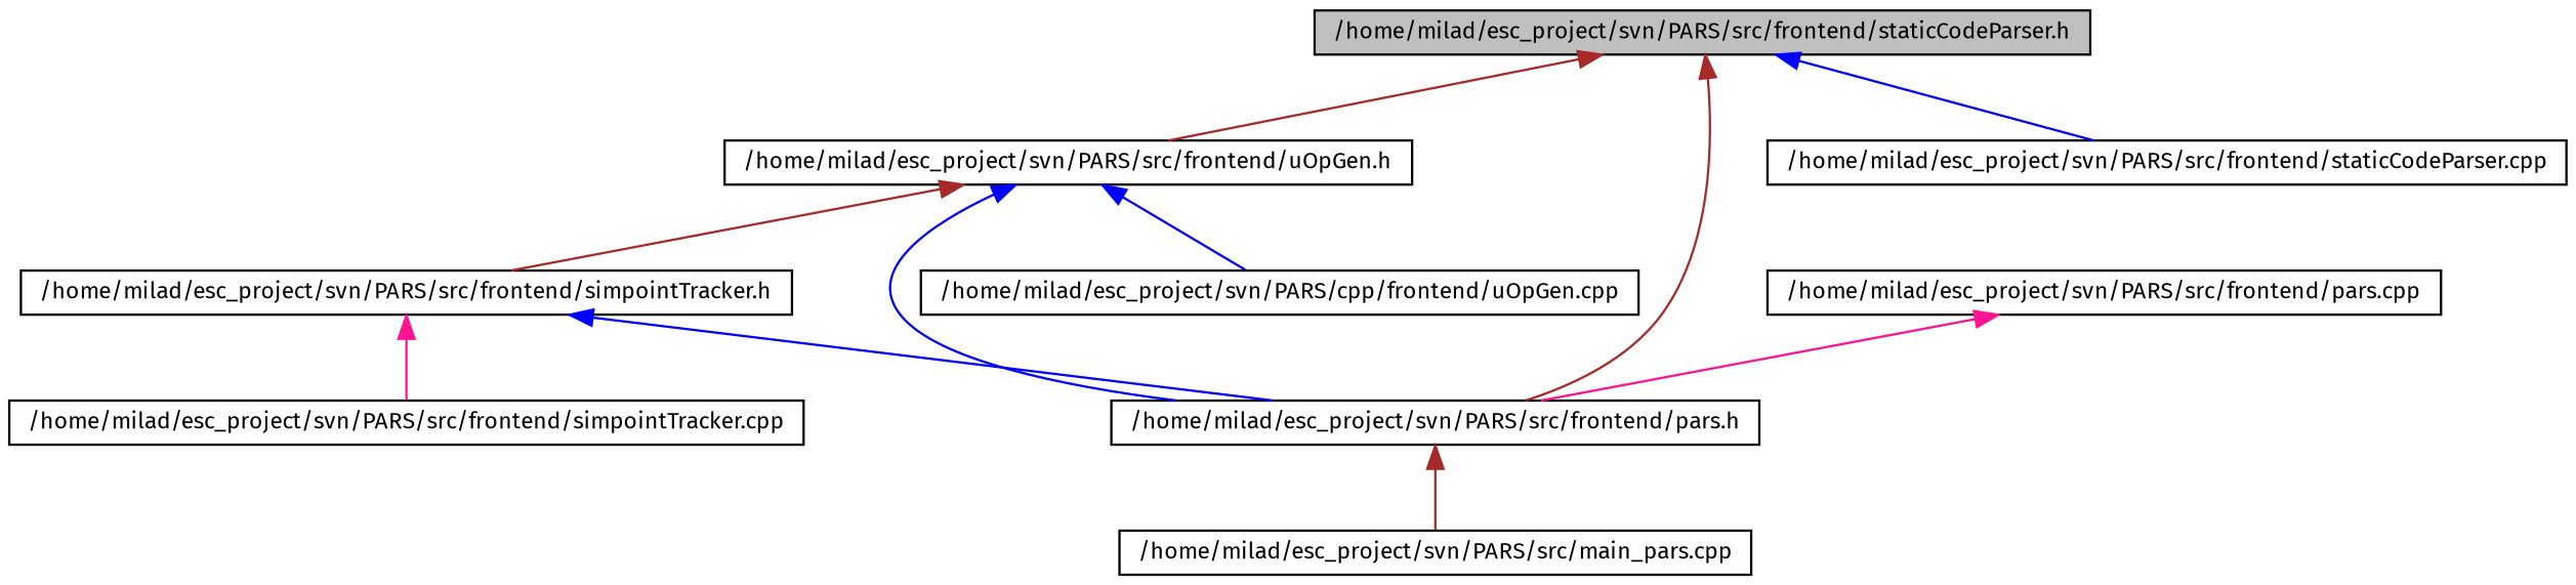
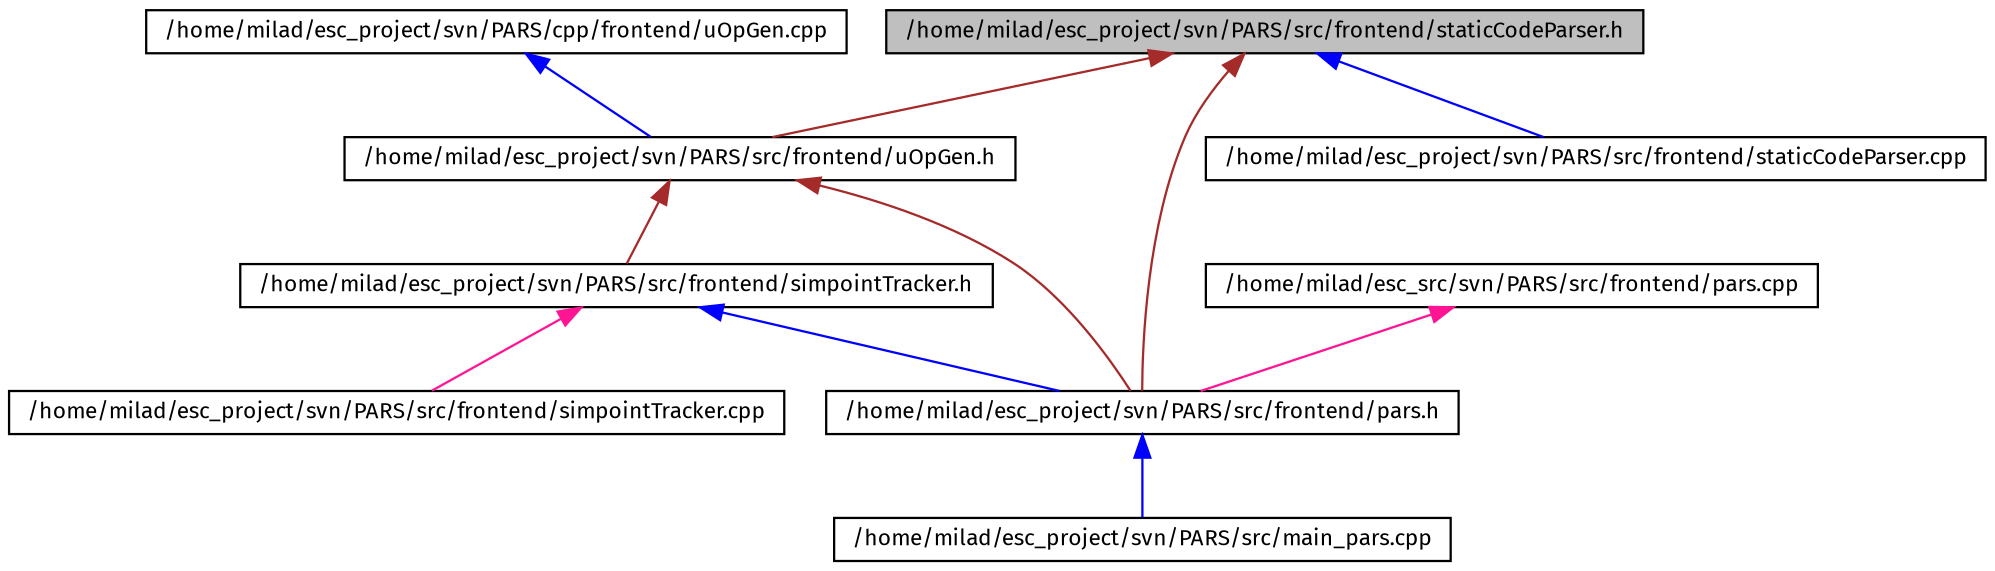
  digraph {
    fontname="Fira Sans"
    node [color=black fillcolor=white fontname="Fira Sans" fontsize=10 shape=record style=filled]
    edge [color=blue dir=back fontname="Fira Sans" fontsize=10 labelfontname=Helvetica labelfontsize=10 style=solid]
    n1 [fillcolor=grey75 fontcolor=black height=0.2 label="/home/milad/esc_project/svn/PARS/src/frontend/staticCodeParser.h" width=0.4]
    n2 [height=0.2 label="/home/milad/esc_project/svn/PARS/src/frontend/uOpGen.h" width=0.4]
    n3 [height=0.2 label="/home/milad/esc_project/svn/PARS/src/frontend/pars.h" width=0.4]
    n4 [height=0.2 label="/home/milad/esc_project/svn/PARS/src/frontend/staticCodeParser.cpp" width=0.4]
    n5 [height=0.2 label="/home/milad/esc_project/svn/PARS/src/frontend/simpointTracker.h" width=0.4]
    n6 [height=0.2 label="/home/milad/esc_project/svn/PARS/cpp/frontend/uOpGen.cpp" width=0.4]
    n7 [height=0.2 label="/home/milad/esc_project/svn/PARS/src/main_pars.cpp" width=0.4]
    n8 [height=0.2 label="/home/milad/esc_project/svn/PARS/src/frontend/simpointTracker.cpp" width=0.4]
-   n9 [height=0.2 label="/home/milad/esc_project/svn/PARS/src/frontend/pars.cpp" width=0.4]
+   n9 [height=0.2 label="/home/milad/esc_src/svn/PARS/src/frontend/pars.cpp" width=0.4]
    n1 -> n2 [color=brown]
    n1 -> n3 [color=brown]
    n1 -> n4
-   n2 -> n3
+   n2 -> n3 [color=brown]
    n2 -> n5 [color=brown]
-   n2 -> n6
-   n3 -> n7 [color=brown]
+   n6 -> n2
+   n3 -> n7
    n5 -> n3
    n5 -> n8 [color=deeppink]
    n9 -> n3 [color=deeppink]
  }
